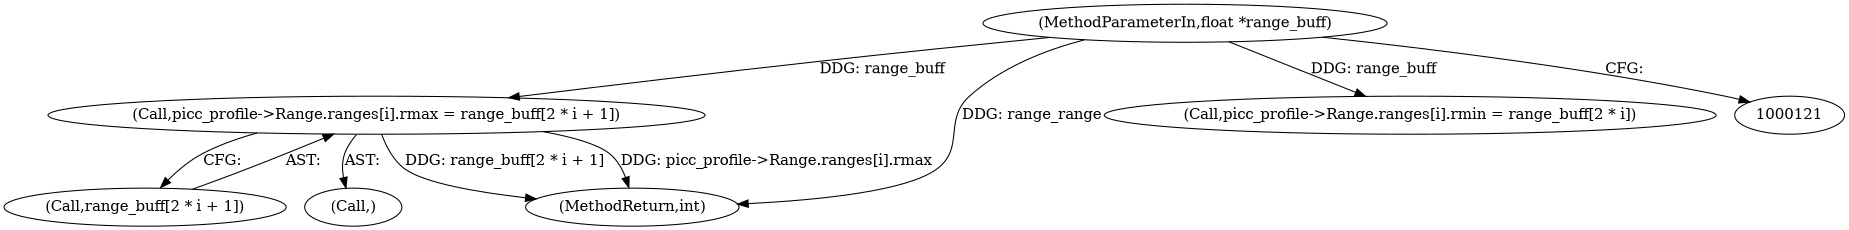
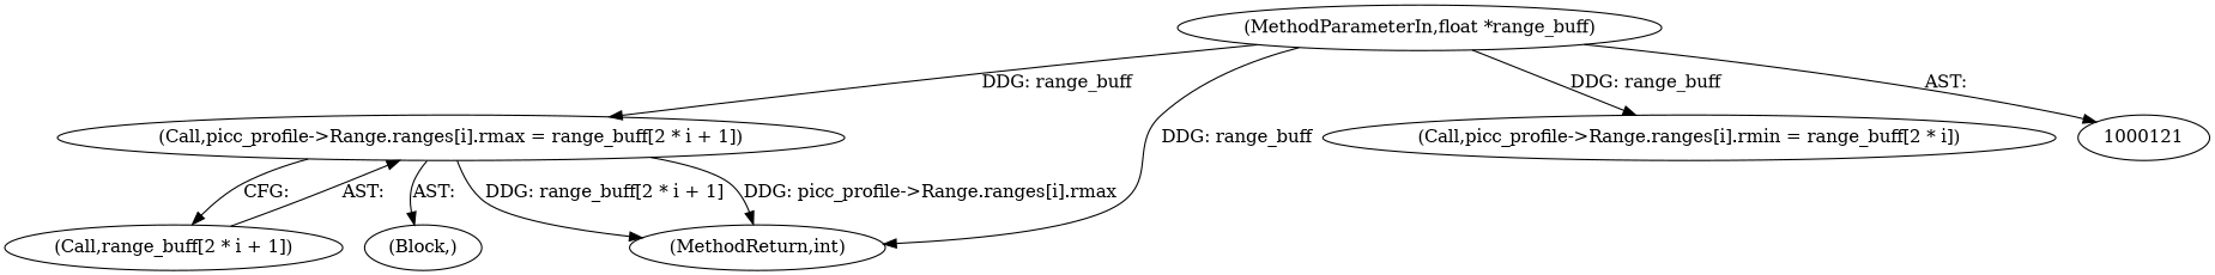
  digraph {
    n1 [label="(Call,picc_profile->Range.ranges[i].rmax = range_buff[2 * i + 1])"]
    n2 [label="(MethodReturn,int)"]
    n3 [label="(Call,range_buff[2 * i + 1])"]
-   n4 [label="(Call,)"]
+   n4 [label="(Block,)"]
    n5 [label="(MethodParameterIn,float *range_buff)"]
    n6 [label="(Call,picc_profile->Range.ranges[i].rmin = range_buff[2 * i])"]
    1000121
    n1 -> n2 [label="DDG: picc_profile->Range.ranges[i].rmax"]
    n1 -> n2 [label="DDG: range_buff[2 * i + 1]"]
    n1 -> n3 [label="CFG: "]
    n1 -> n4 [label="AST: "]
    n3 -> n1 [label="AST: "]
    n5 -> n1 [label="DDG: range_buff"]
-   n5 -> n2 [label="DDG: range_range"]
+   n5 -> n2 [label="DDG: range_buff"]
    n5 -> n6 [label="DDG: range_buff"]
-   n5 -> 1000121 [label="CFG: "]
+   n5 -> 1000121 [label="AST: "]
  }
